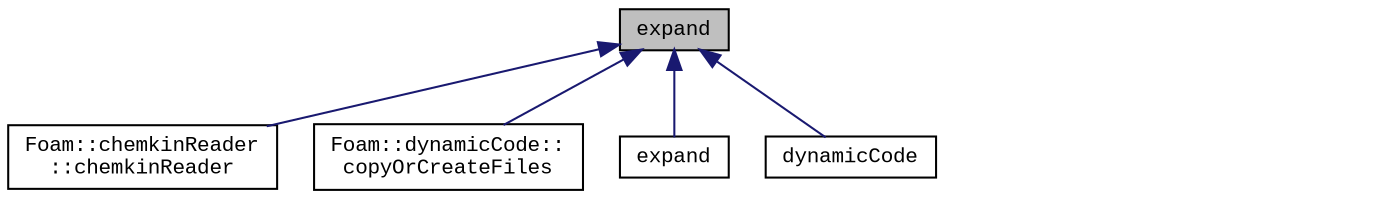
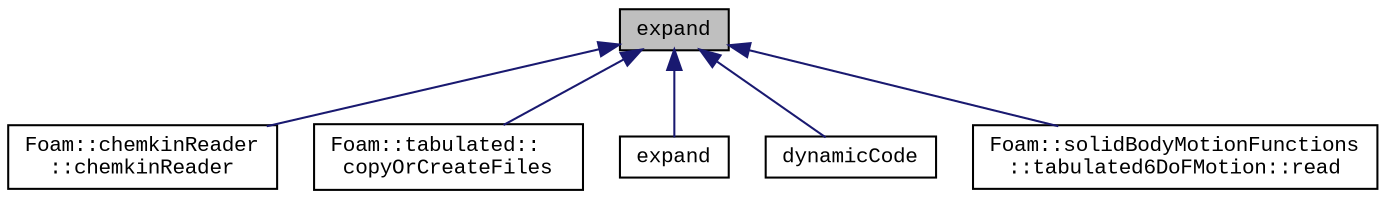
  digraph {
    fontname="Liberation Mono"
    rankdir=TB
    node [color=black fontname="Liberation Mono" fontsize=10 shape=record]
    edge [color=midnightblue dir=back fontname="Liberation Mono" fontsize=10 labelfontname=FreeSans labelfontsize=10 style=solid]
    n1 [fillcolor=grey75 fontcolor=black height=0.2 label=expand style=filled width=0.4]
    n2 [height=0.2 label="Foam::chemkinReader\l::chemkinReader" width=0.4]
-   n3 [height=0.2 label="Foam::dynamicCode::\lcopyOrCreateFiles" width=0.4]
+   n3 [height=0.2 label="Foam::tabulated::\lcopyOrCreateFiles" width=0.4]
    n4 [height=0.2 label=expand width=0.4]
    n5 [height=0.2 label=dynamicCode width=0.4]
+   n6 [height=0.2 label="Foam::solidBodyMotionFunctions\l::tabulated6DoFMotion::read" width=0.4]
    n1 -> n2
    n1 -> n3
    n1 -> n4
    n1 -> n5
+   n1 -> n6
  }
